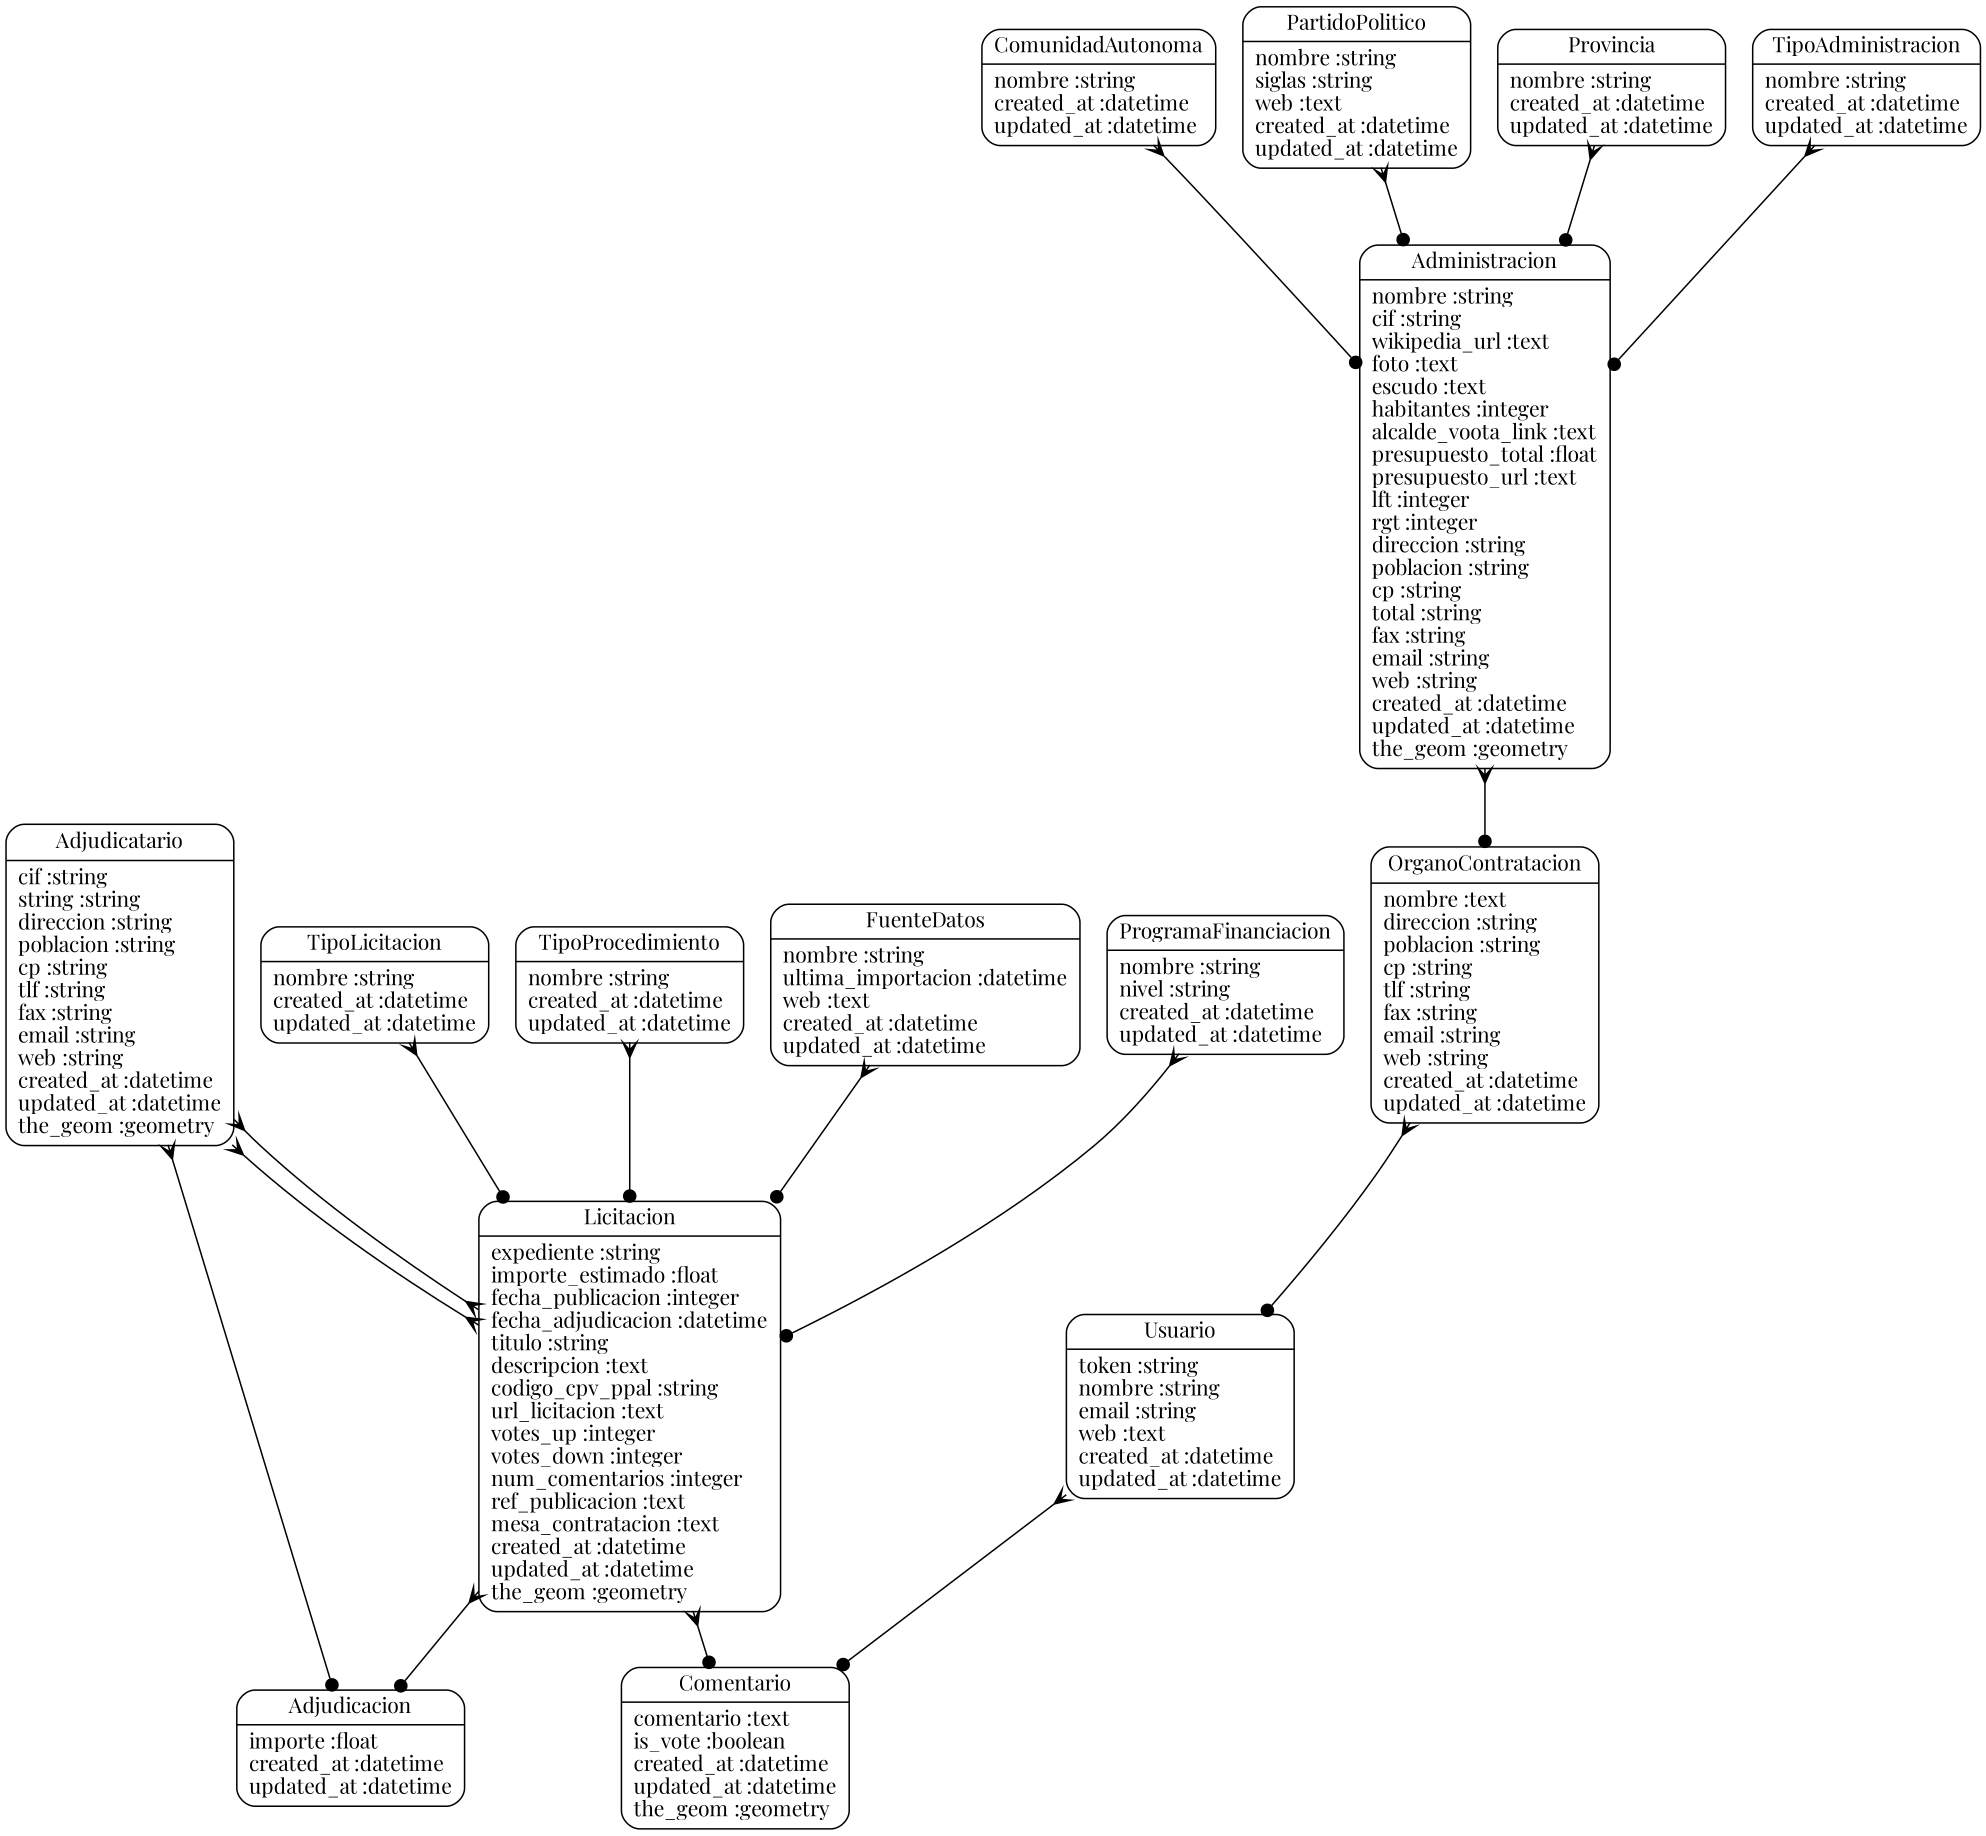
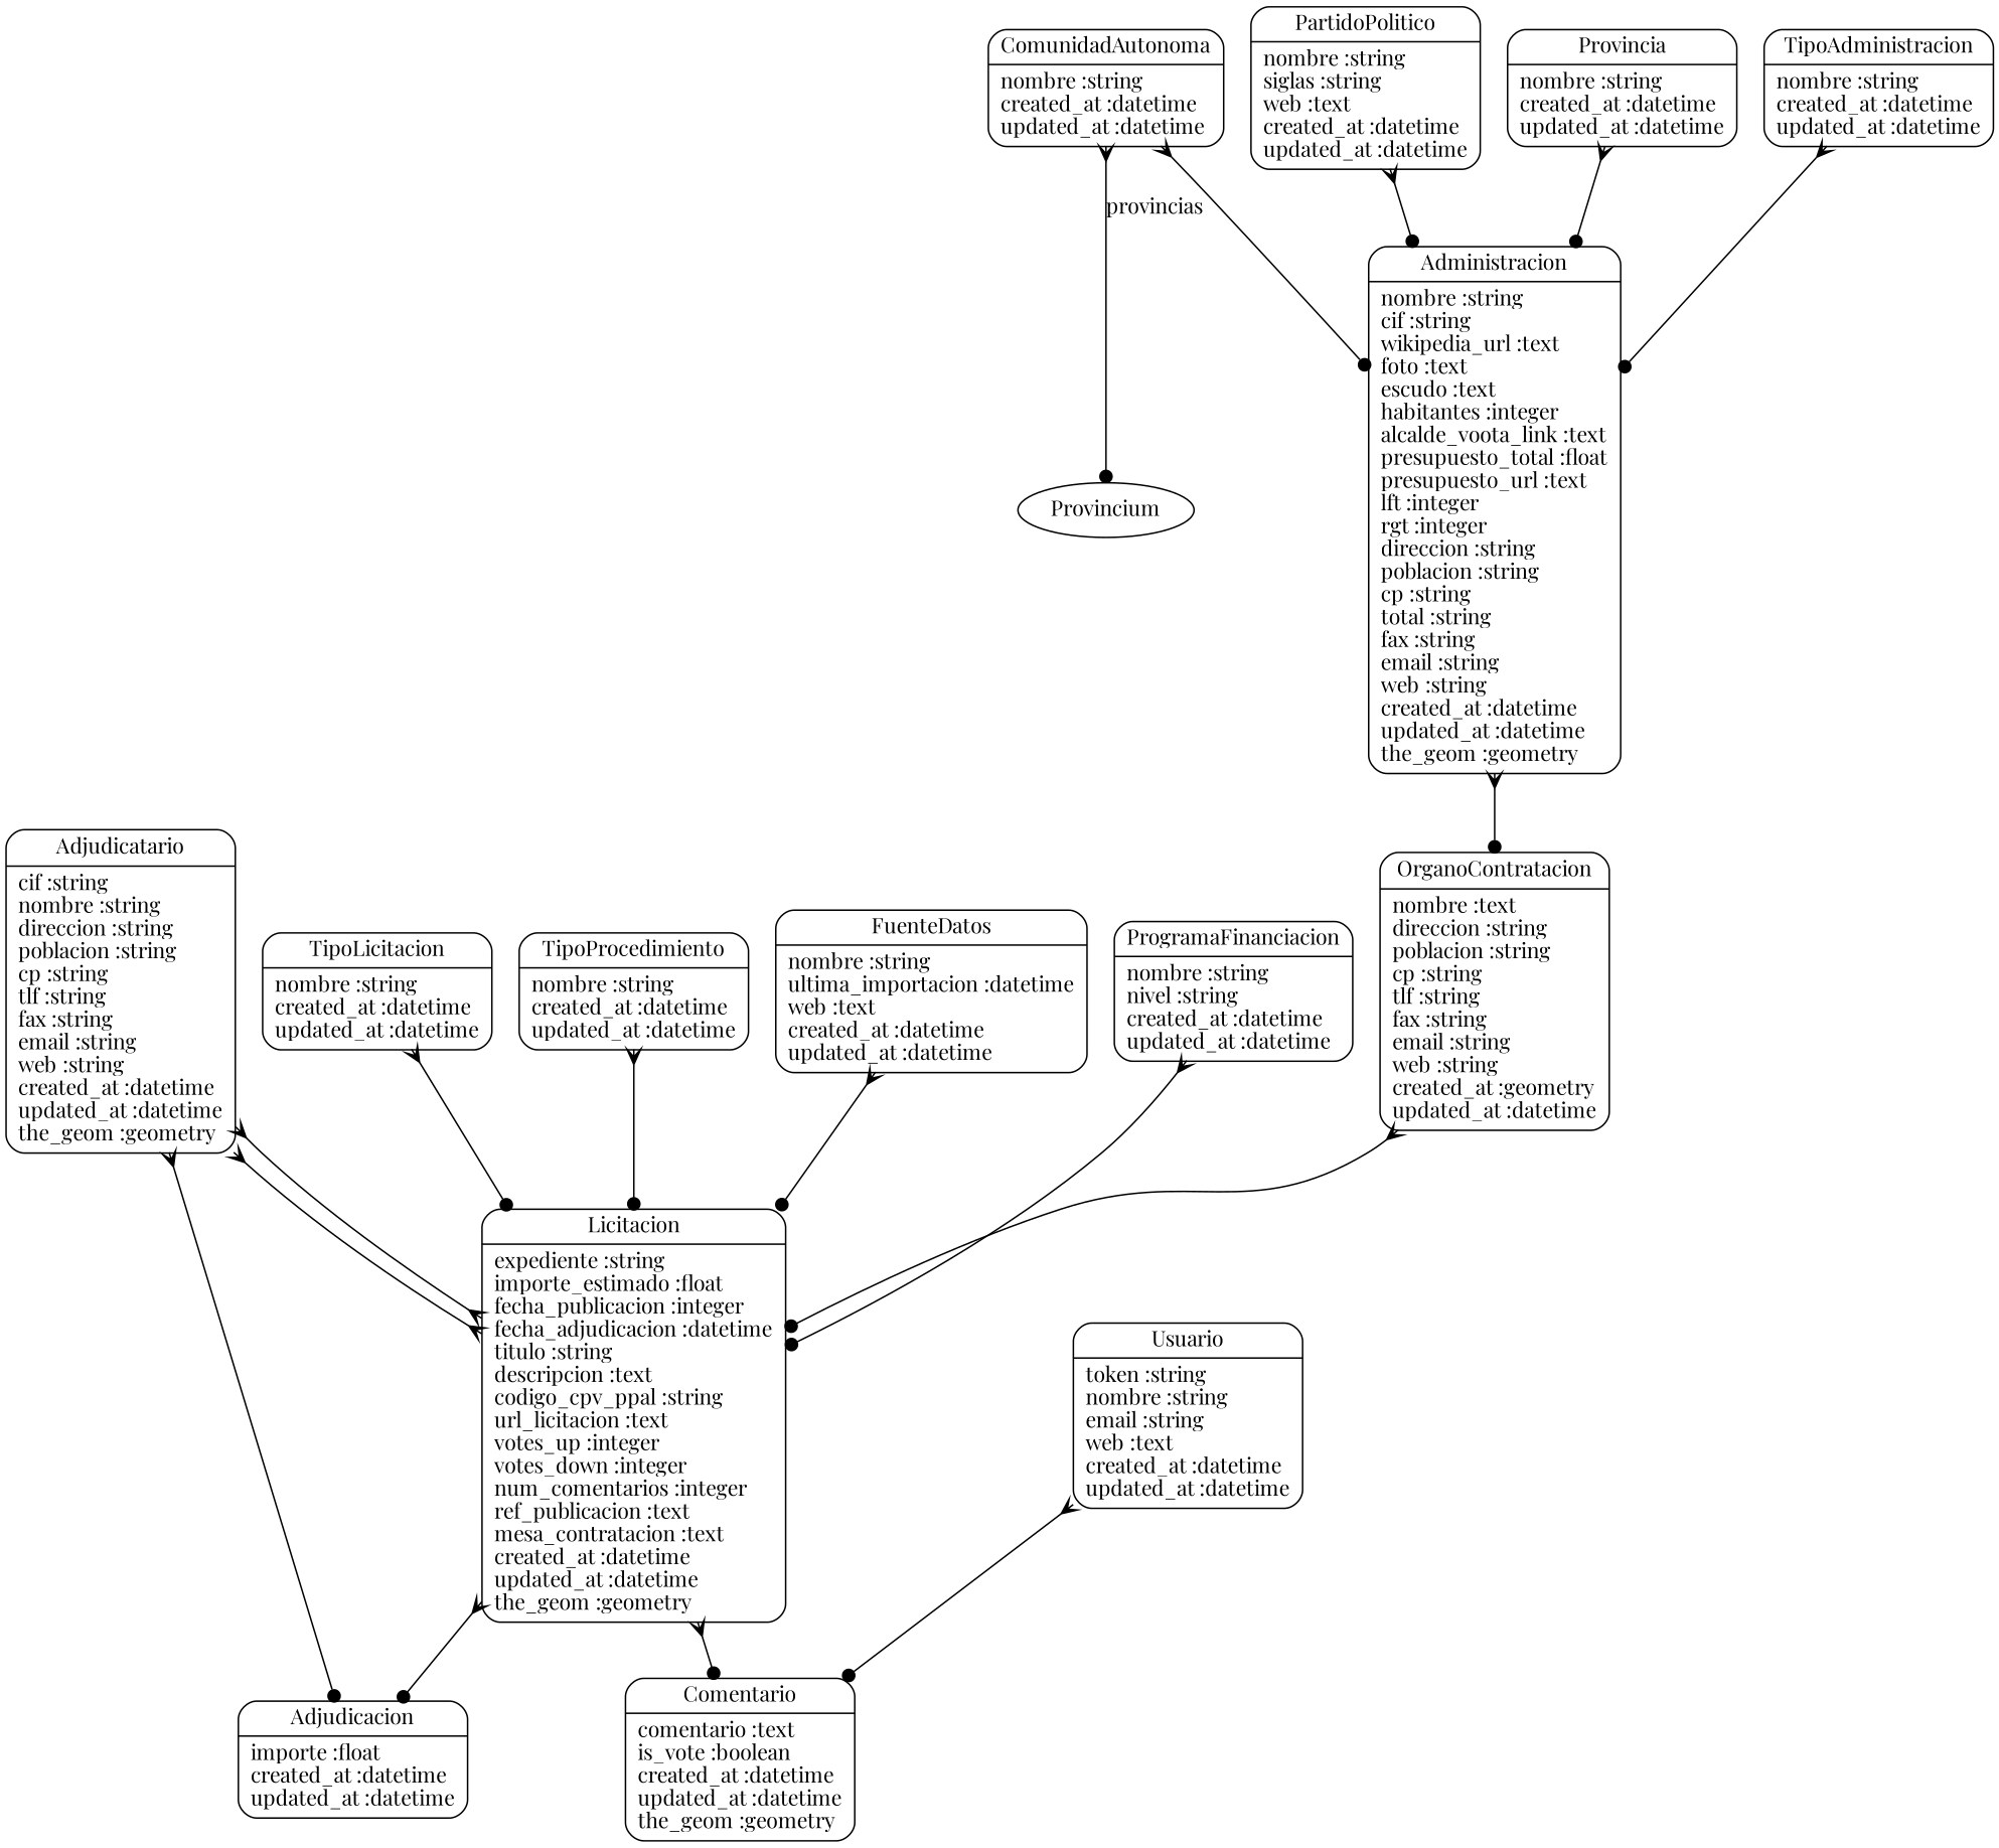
  digraph {
    fontname="Playfair Display"
    splines=true
    node [fontname="Playfair Display" shape=Mrecord]
    edge [arrowhead=dot arrowtail=crow dir=both fontname="Playfair Display"]
    n1 [label="{Adjudicacion|importe :float\lcreated_at :datetime\lupdated_at :datetime\l}"]
-   n2 [label="{Adjudicatario|cif :string\lstring :string\ldireccion :string\lpoblacion :string\lcp :string\ltlf :string\lfax :string\lemail :string\lweb :string\lcreated_at :datetime\lupdated_at :datetime\lthe_geom :geometry\l}"]
+   n2 [label="{Adjudicatario|cif :string\lnombre :string\ldireccion :string\lpoblacion :string\lcp :string\ltlf :string\lfax :string\lemail :string\lweb :string\lcreated_at :datetime\lupdated_at :datetime\lthe_geom :geometry\l}"]
    n3 [label="{Licitacion|expediente :string\limporte_estimado :float\lfecha_publicacion :integer\lfecha_adjudicacion :datetime\ltitulo :string\ldescripcion :text\lcodigo_cpv_ppal :string\lurl_licitacion :text\lvotes_up :integer\lvotes_down :integer\lnum_comentarios :integer\lref_publicacion :text\lmesa_contratacion :text\lcreated_at :datetime\lupdated_at :datetime\lthe_geom :geometry\l}"]
    n4 [label="{Comentario|comentario :text\lis_vote :boolean\lcreated_at :datetime\lupdated_at :datetime\lthe_geom :geometry\l}"]
    n5 [label="{Administracion|nombre :string\lcif :string\lwikipedia_url :text\lfoto :text\lescudo :text\lhabitantes :integer\lalcalde_voota_link :text\lpresupuesto_total :float\lpresupuesto_url :text\llft :integer\lrgt :integer\ldireccion :string\lpoblacion :string\lcp :string\ltotal :string\lfax :string\lemail :string\lweb :string\lcreated_at :datetime\lupdated_at :datetime\lthe_geom :geometry\l}"]
-   n6 [label="{OrganoContratacion|nombre :text\ldireccion :string\lpoblacion :string\lcp :string\ltlf :string\lfax :string\lemail :string\lweb :string\lcreated_at :datetime\lupdated_at :datetime\l}"]
+   n6 [label="{OrganoContratacion|nombre :text\ldireccion :string\lpoblacion :string\lcp :string\ltlf :string\lfax :string\lemail :string\lweb :string\lcreated_at :geometry\lupdated_at :datetime\l}"]
    n7 [label="{ComunidadAutonoma|nombre :string\lcreated_at :datetime\lupdated_at :datetime\l}"]
+   Provincium [shape=""]
    n9 [label="{FuenteDatos|nombre :string\lultima_importacion :datetime\lweb :text\lcreated_at :datetime\lupdated_at :datetime\l}"]
    n10 [label="{PartidoPolitico|nombre :string\lsiglas :string\lweb :text\lcreated_at :datetime\lupdated_at :datetime\l}"]
    n11 [label="{ProgramaFinanciacion|nombre :string\lnivel :string\lcreated_at :datetime\lupdated_at :datetime\l}"]
    n12 [label="{Provincia|nombre :string\lcreated_at :datetime\lupdated_at :datetime\l}"]
    n13 [label="{TipoAdministracion|nombre :string\lcreated_at :datetime\lupdated_at :datetime\l}"]
    n14 [label="{TipoLicitacion|nombre :string\lcreated_at :datetime\lupdated_at :datetime\l}"]
    n15 [label="{TipoProcedimiento|nombre :string\lcreated_at :datetime\lupdated_at :datetime\l}"]
    n16 [label="{Usuario|token :string\lnombre :string\lemail :string\lweb :text\lcreated_at :datetime\lupdated_at :datetime\l}"]
    n2 -> n1
    n2 -> n3 [arrowhead=crow]
    n3 -> n1
    n3 -> n2 [arrowhead=crow]
    n3 -> n4
    n5 -> n6
-   n6 -> n16
+   n6 -> n3
    n7 -> n5
+   n7 -> Provincium [label=provincias]
    n9 -> n3
    n10 -> n5
    n11 -> n3
    n12 -> n5
    n13 -> n5
    n14 -> n3
    n15 -> n3
    n16 -> n4
  }
